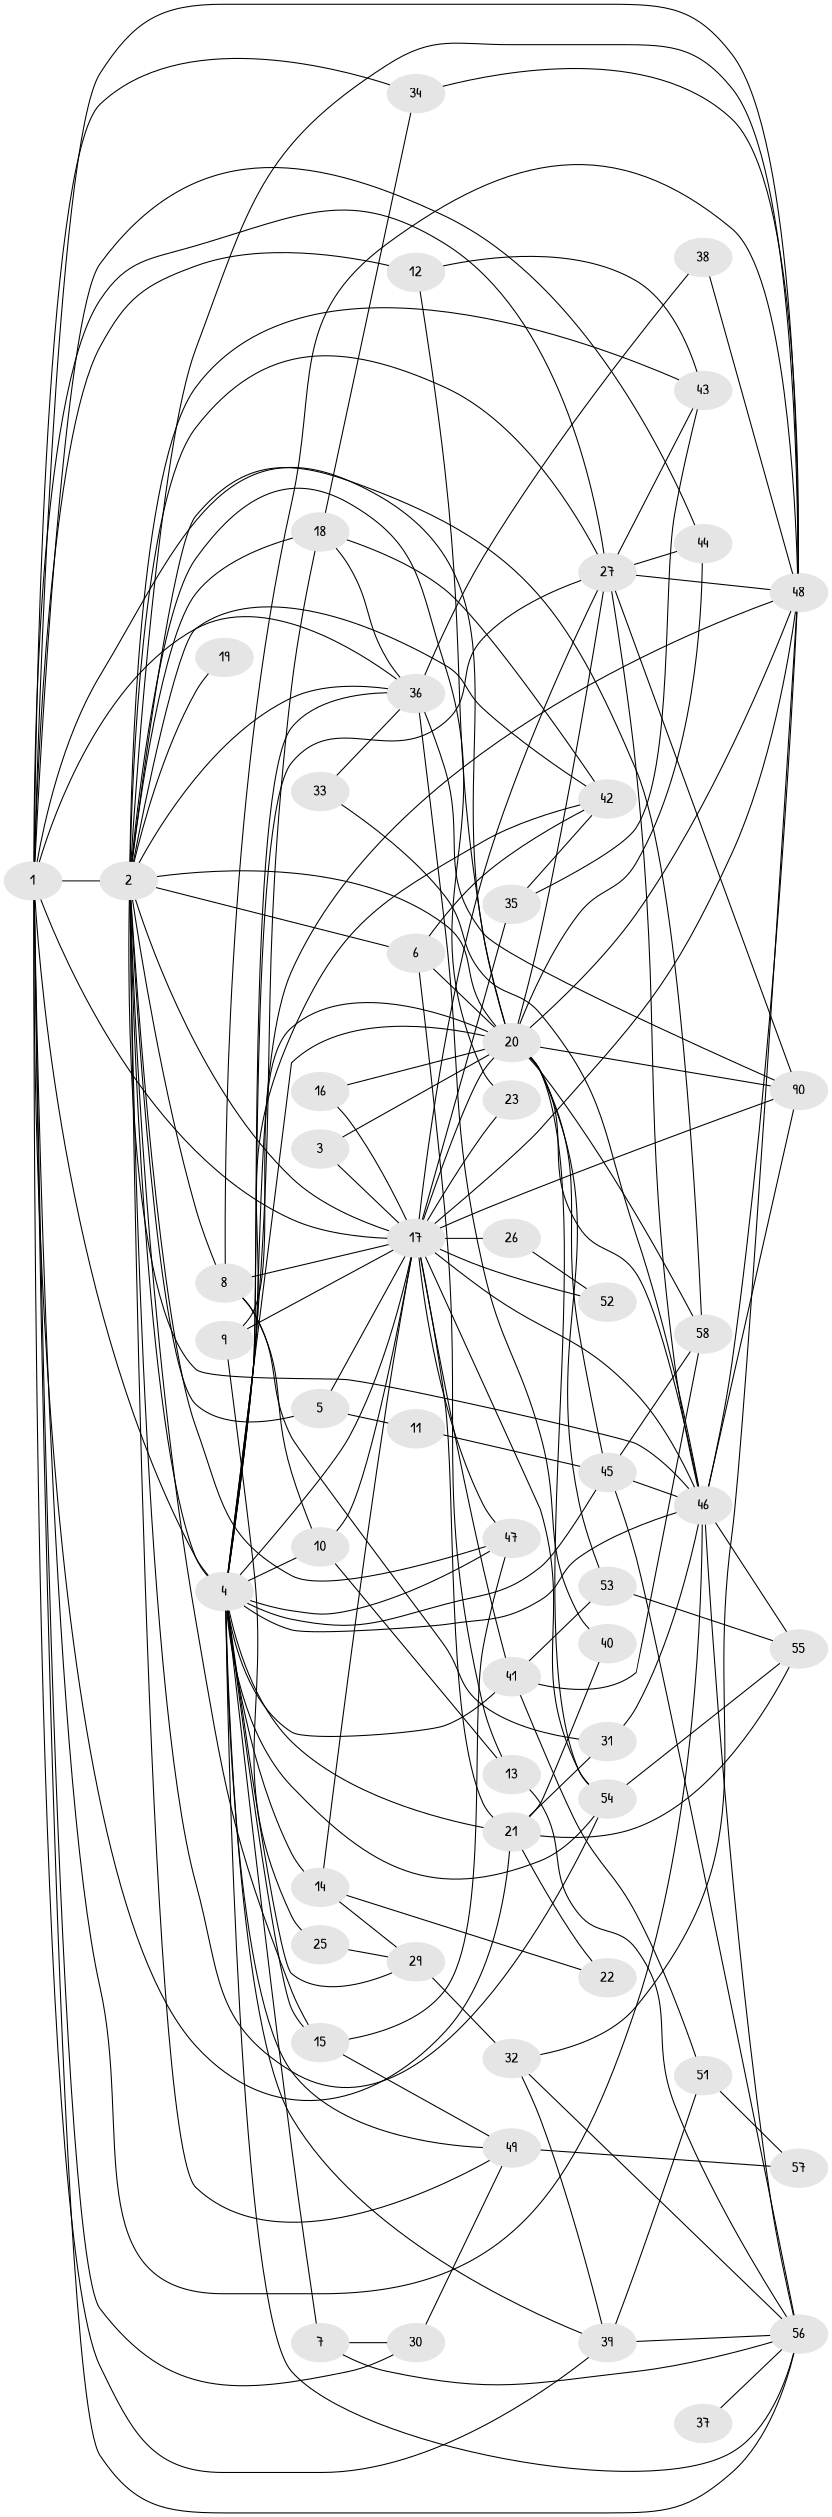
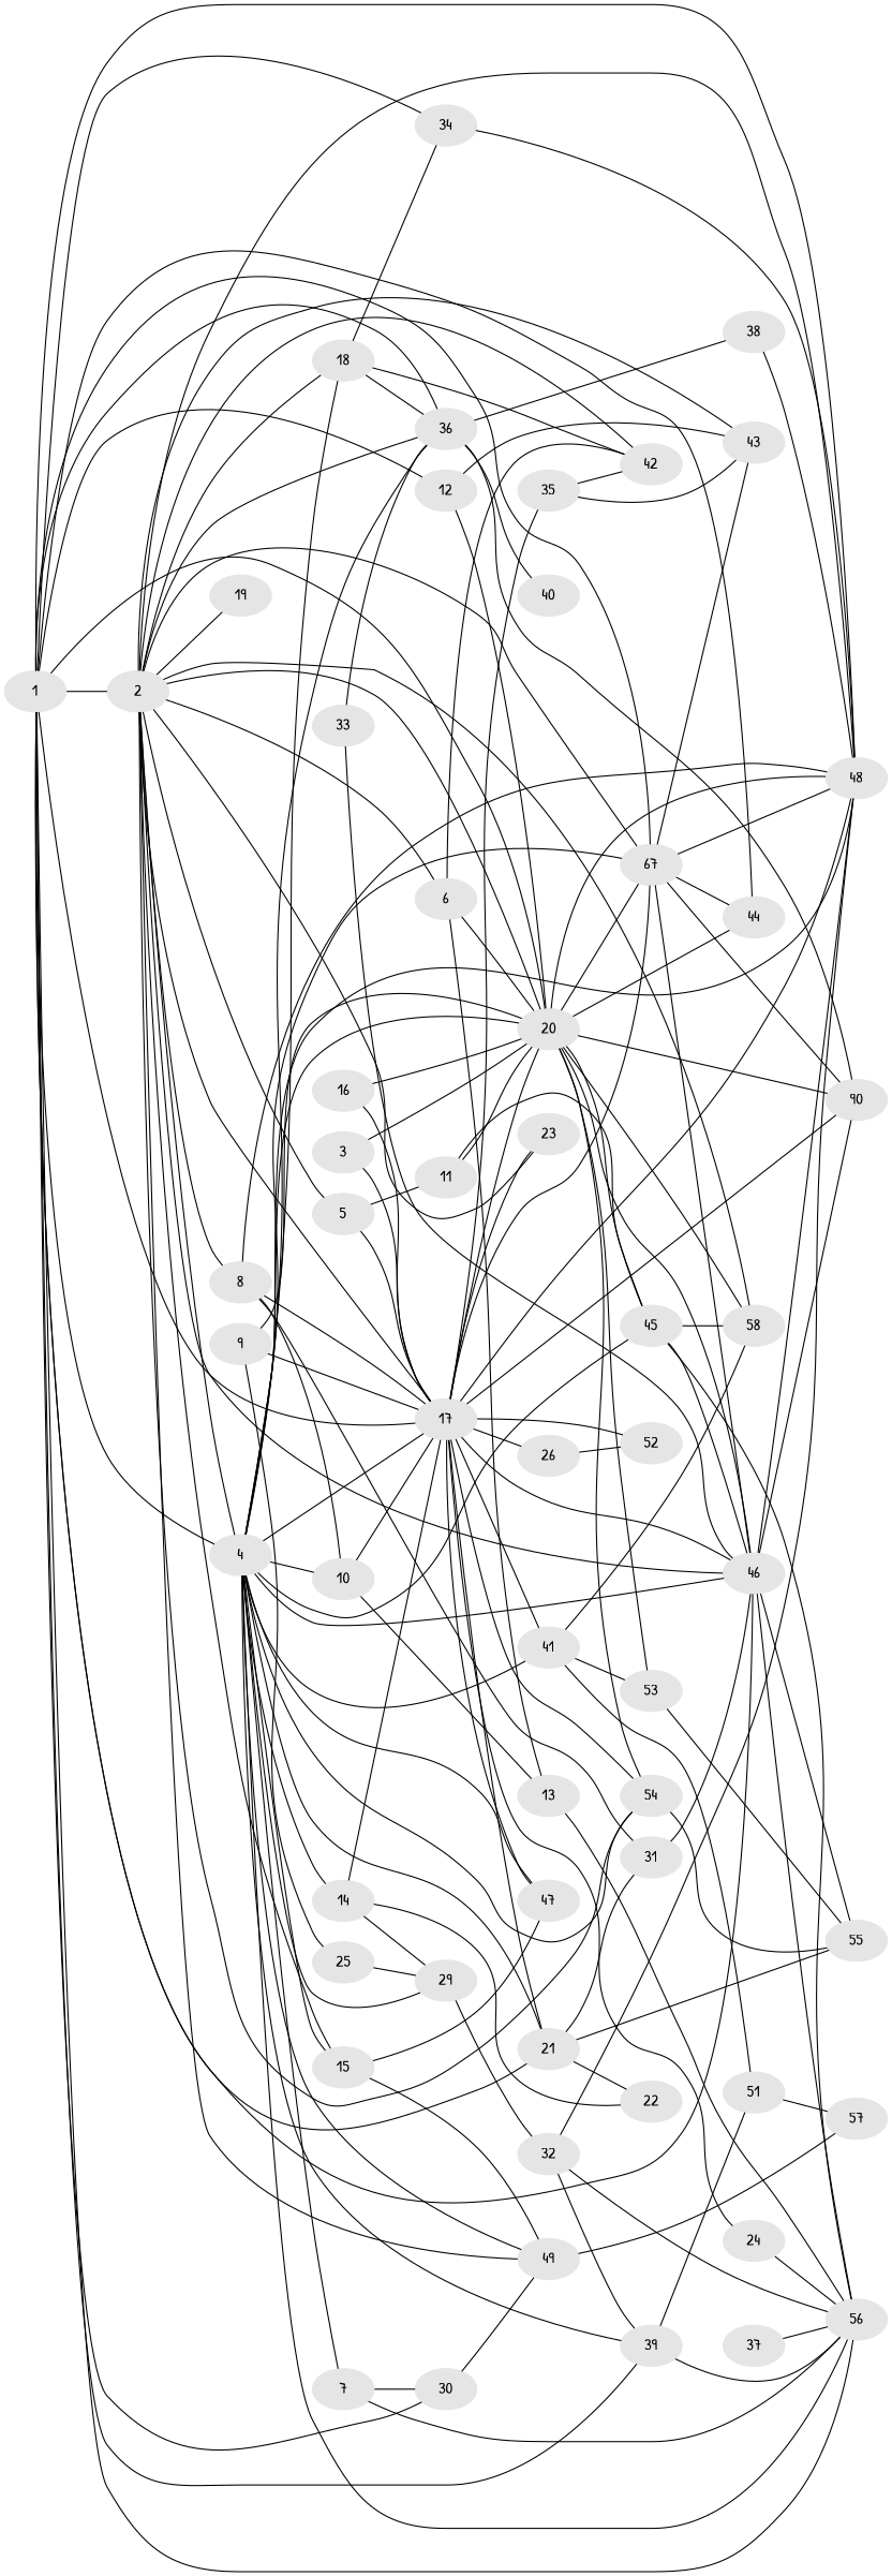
  graph {
    fontname="Patrick Hand"
    rankdir=LR
    node [color=gray90 fontname="Patrick Hand" style=filled]
    edge [fontname="Patrick Hand" weight=1.0]
    1
    2
    4
    12
    17
    20
    21
-   27
+   27 [label=67]
    30
    34
    36
    39
    44
    46
    48
    56
    5
    6
    8
    15
    18
    19
    23
    42
    43
    47
    49
    54
    58
    7
    10
    14
    29
    41
    45
+   24
    26
    35
    n39 [label=90]
    52
    53
    31
    22
    40
    55
    38
    51
    11
    13
    57
    3
    32
    9
    25
    16
    33
    37
    1 -- 2 [weight=2.0]
    1 -- 4 [weight=4.0]
    1 -- 12
    1 -- 17 [weight=2.0]
    1 -- 20 [weight=3.0]
    1 -- 21
    1 -- 27 [weight=2.0]
    1 -- 30
    1 -- 34 [weight=2.0]
    1 -- 36
    1 -- 39
    1 -- 44
    1 -- 46 [weight=3.0]
    1 -- 48 [weight=3.0]
    1 -- 56
    2 -- 4 [weight=2.0]
    2 -- 17
    2 -- 20 [weight=2.0]
    2 -- 27 [weight=2.0]
    2 -- 36 [weight=2.0]
    2 -- 46
    2 -- 48
    2 -- 5
    2 -- 6
    2 -- 8
    2 -- 15
    2 -- 18
    2 -- 19
    2 -- 23
    2 -- 42
    2 -- 43
-   2 -- 47
    2 -- 49
    2 -- 54
    2 -- 58
    4 -- 17 [weight=3.0]
    4 -- 20 [weight=2.0]
    4 -- 21
    4 -- 27 [weight=2.0]
    4 -- 36
    4 -- 39
    4 -- 46 [weight=2.0]
    4 -- 48 [weight=3.0]
    4 -- 56
    4 -- 15 [weight=2.0]
    4 -- 18
-   4 -- 42
    4 -- 47
    4 -- 49 [weight=2.0]
    4 -- 54
    4 -- 7
    4 -- 10
    4 -- 14
    4 -- 29 [weight=2.0]
    4 -- 41
    4 -- 45
    12 -- 20
    12 -- 43
    17 -- 20
    17 -- 21
    17 -- 27 [weight=3.0]
    17 -- 46
    17 -- 48
    17 -- 23
    17 -- 47
    17 -- 54
    17 -- 41
+   17 -- 24
    17 -- 26 [weight=2.0]
    17 -- 35
    17 -- n39
    17 -- 52
    20 -- 27
    20 -- 44
    20 -- 46
    20 -- 48
    20 -- 54
    20 -- 58
    20 -- 45
    20 -- n39
    20 -- 53
    21 -- 31
    21 -- 22
-   21 -- 40
    21 -- 55
    27 -- 44
    27 -- 46
    27 -- 48
    27 -- 43
    27 -- n39
    30 -- 49
    34 -- 48
    36 -- n39
    36 -- 40
    36 -- 38
    39 -- 56
    39 -- 51
    46 -- 48
    46 -- 56
    46 -- n39
    46 -- 55
    5 -- 17
    5 -- 11
    6 -- 20
    6 -- 42
    6 -- 13
    8 -- 17
    8 -- 48
    8 -- 10
    8 -- 31
    15 -- 47
    15 -- 49
    18 -- 34
    18 -- 36
    18 -- 42
    49 -- 57
    54 -- 55
    7 -- 30
    7 -- 56
    10 -- 17
    10 -- 13
    14 -- 17
    14 -- 29
    14 -- 22
    29 -- 32
    41 -- 58
    41 -- 53
    41 -- 51
    45 -- 46
    45 -- 56
    45 -- 58
+   24 -- 56
    26 -- 52
    35 -- 42
    35 -- 43
    53 -- 55
    31 -- 46
    38 -- 48
    51 -- 57
+   11 -- 20
    11 -- 45
    13 -- 56
    3 -- 17
    3 -- 20
    32 -- 39
    32 -- 48
    32 -- 56
    9 -- 17
    9 -- 20
    9 -- 25
    25 -- 29 [weight=2.0]
    16 -- 17
    16 -- 20
    33 -- 36
    33 -- 46
    37 -- 56
  }
